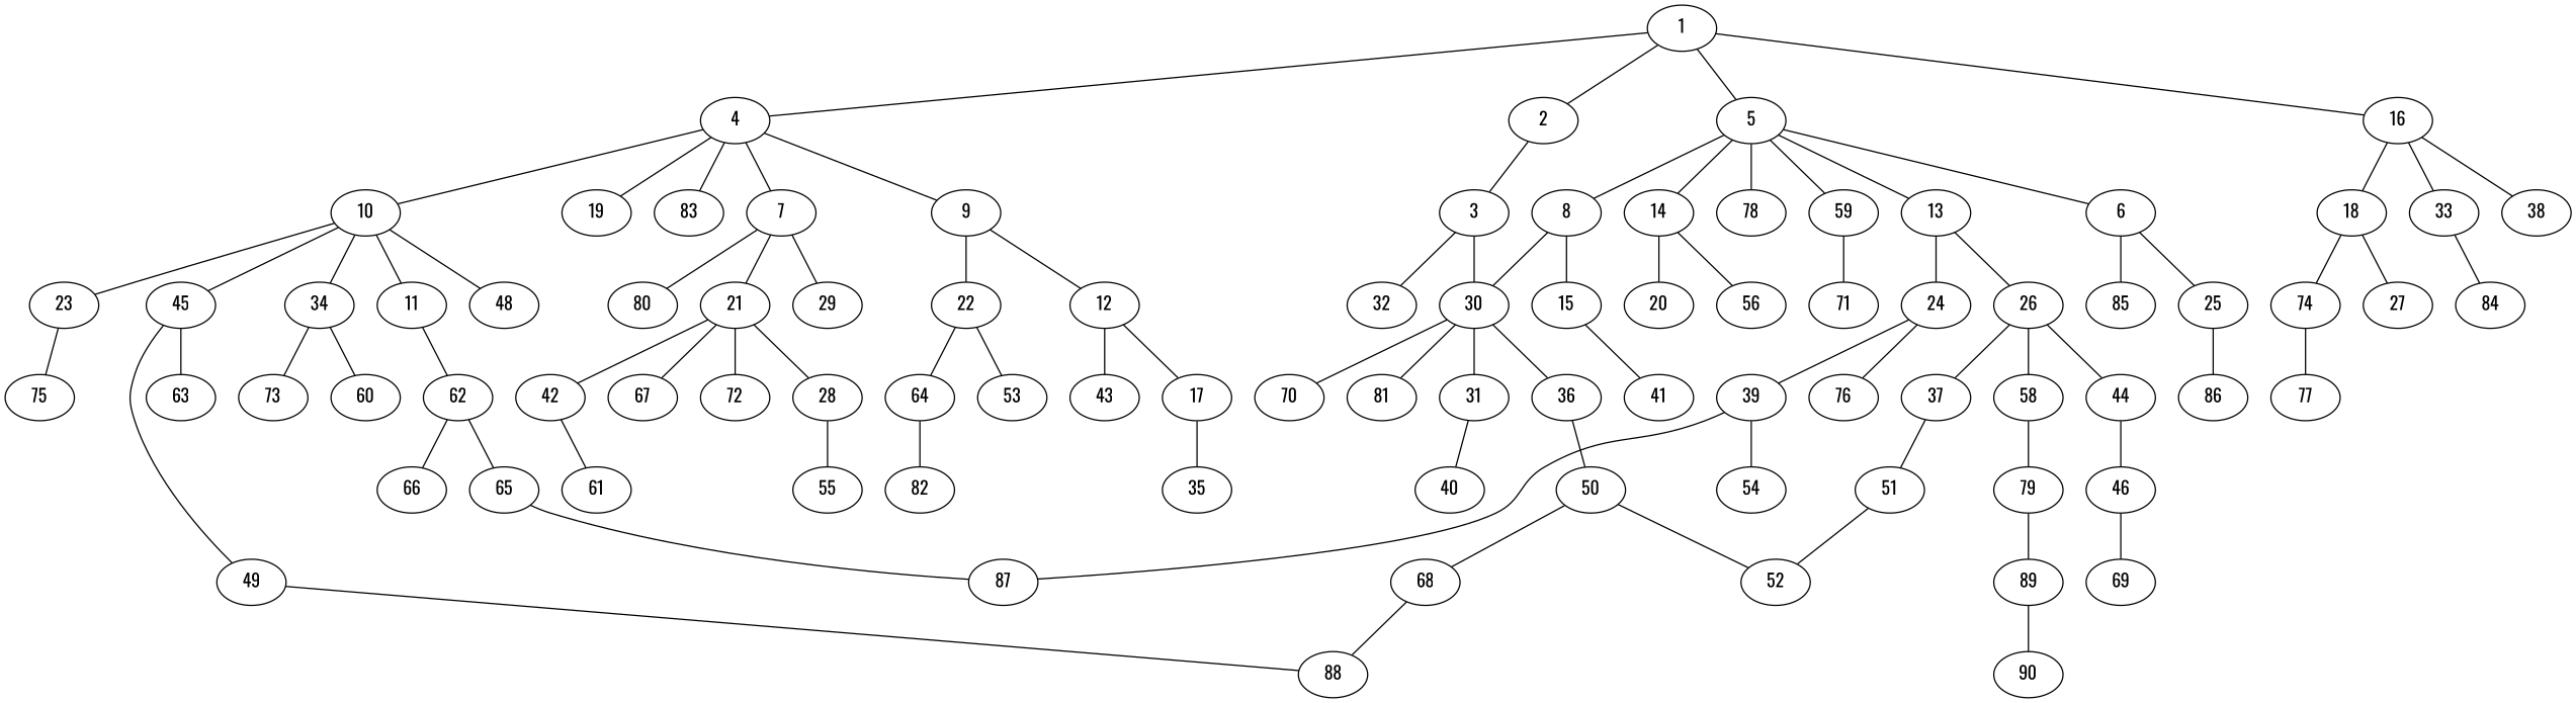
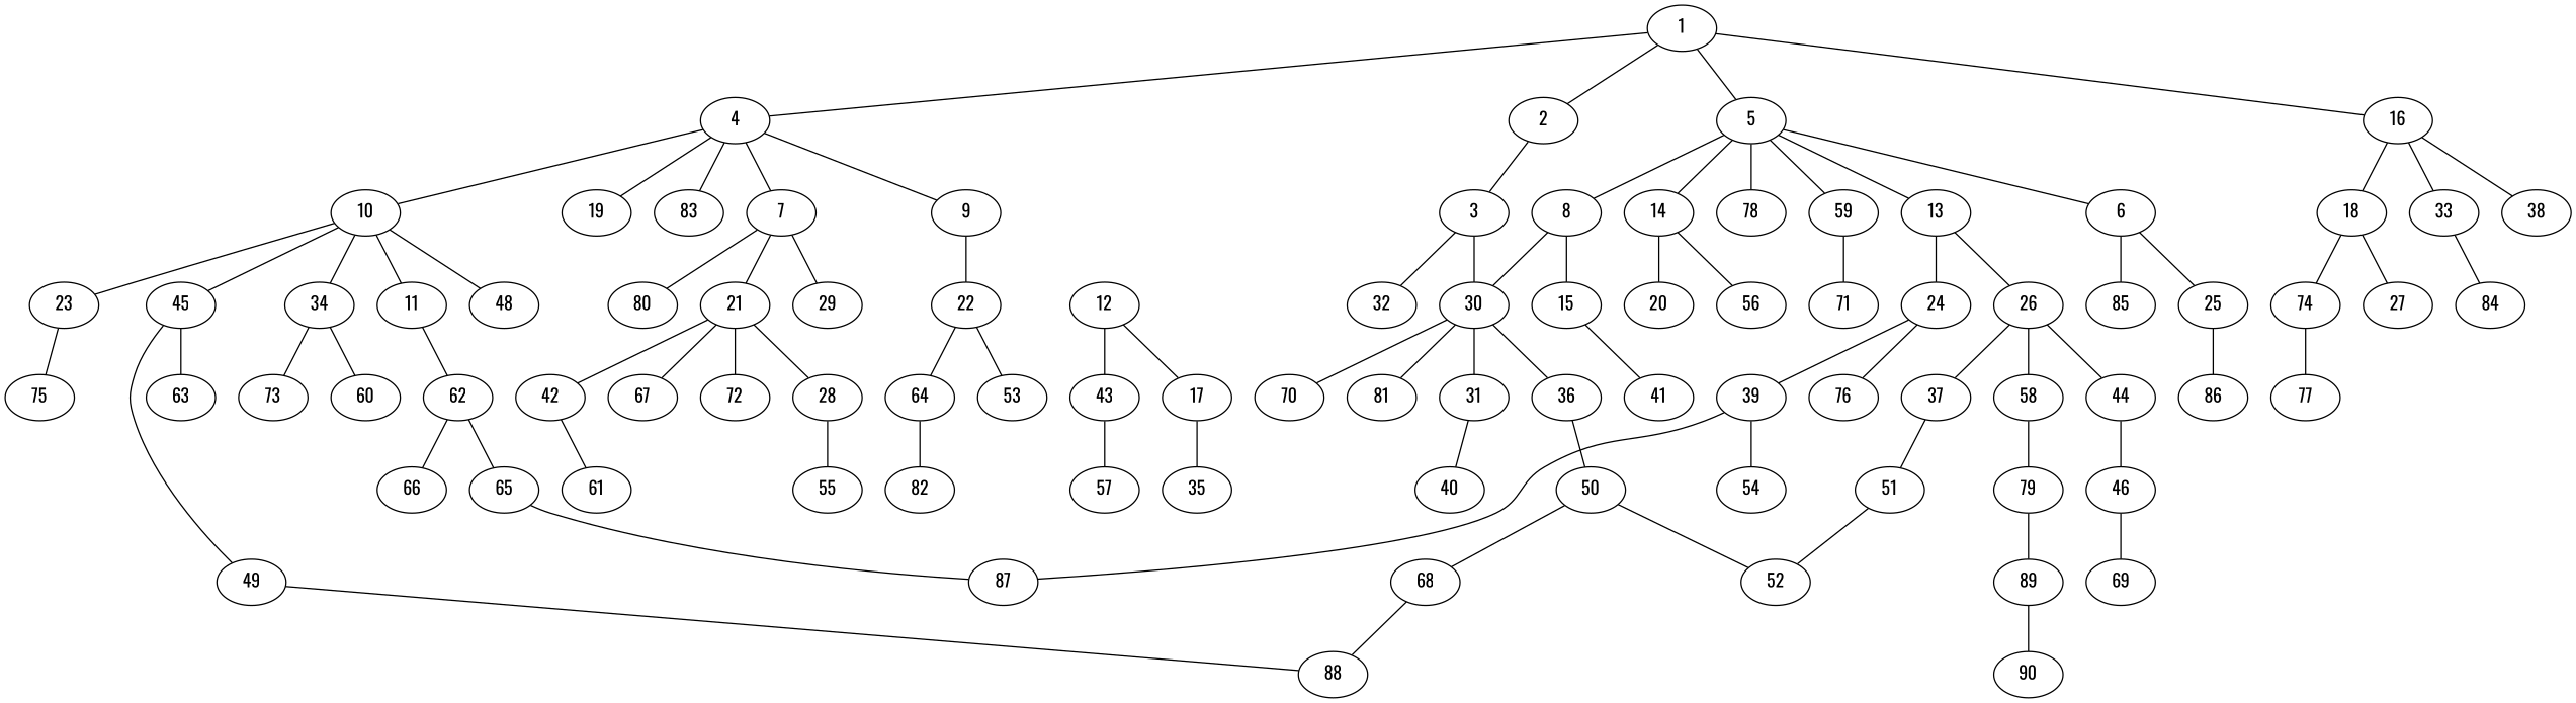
  graph {
    fontname=Oswald
    node [fontname=Oswald]
    edge [fontname=Oswald]
    1
    2
    4
    5
    16
    3
    7
    9
    10
    19
    83
    6
    8
    13
    14
    59
    78
    18
    33
    38
    30
    32
    21
    29
    80
    12
    22
    11
    23
    34
    45
    48
    25
    85
    15
    24
    26
    20
    56
    71
    27
    74
    84
    31
    36
    70
    81
    40
    50
    28
    42
    67
    72
    17
    43
    53
    64
    62
    75
    60
    73
    49
    63
    86
    41
    39
    76
    37
    44
    58
    55
    61
    35
+   57
    82
    65
    66
    88
    87
    54
    51
    46
    79
    89
    90
    77
    52
    69
    68
    1 -- 2
    1 -- 4
    1 -- 5
    1 -- 16
    2 -- 3
    4 -- 7
    4 -- 9
    4 -- 10
    4 -- 19
    4 -- 83
    5 -- 6
    5 -- 8
    5 -- 13
    5 -- 14
    5 -- 59
    5 -- 78
    16 -- 18
    16 -- 33
    16 -- 38
    3 -- 30
    3 -- 32
    7 -- 21
    7 -- 29
    7 -- 80
-   9 -- 12
    9 -- 22
    10 -- 11
    10 -- 23
    10 -- 34
    10 -- 45
    10 -- 48
    6 -- 25
    6 -- 85
    8 -- 30
    8 -- 15
    13 -- 24
    13 -- 26
    14 -- 20
    14 -- 56
    59 -- 71
    18 -- 27
    18 -- 74
    33 -- 84
    30 -- 31
    30 -- 36
    30 -- 70
    30 -- 81
    21 -- 28
    21 -- 42
    21 -- 67
    21 -- 72
    12 -- 17
    12 -- 43
    22 -- 53
    22 -- 64
    11 -- 62
    23 -- 75
    34 -- 60
    34 -- 73
    45 -- 49
    45 -- 63
    25 -- 86
    15 -- 41
    24 -- 39
    24 -- 76
    26 -- 37
    26 -- 44
    26 -- 58
    74 -- 77
    31 -- 40
    36 -- 50
    50 -- 52
    50 -- 68
    28 -- 55
    42 -- 61
    17 -- 35
+   43 -- 57
    64 -- 82
    62 -- 65
    62 -- 66
    49 -- 88
    39 -- 87
    39 -- 54
    37 -- 51
    44 -- 46
    58 -- 79
    65 -- 87
    51 -- 52
    46 -- 69
    79 -- 89
    89 -- 90
    68 -- 88
  }
